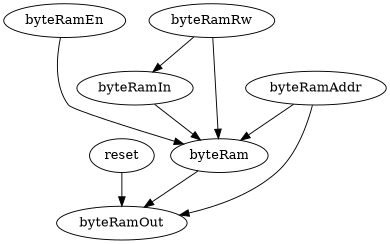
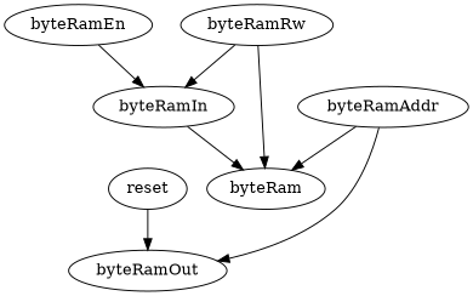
  strict digraph {
    edge [weight=1.0]
    reset
    byteRamOut
    byteRam
    byteRamEn
    byteRamAddr
    byteRamIn
    byteRamRw
    reset -> byteRamOut [weight=3.0]
-   byteRam -> byteRamOut
-   byteRamEn -> byteRam
+   byteRamEn -> byteRamIn
    byteRamAddr -> byteRamOut
    byteRamAddr -> byteRam
    byteRamIn -> byteRam
    byteRamRw -> byteRam
    byteRamRw -> byteRamIn
  }
